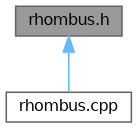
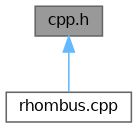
  digraph {
    node [fontname=Helvetica fontsize=10 shape=box style=filled]
-   n1 [color=gray40 fillcolor=grey60 fontcolor=black height=0.2 label="rhombus.h" width=0.4]
+   n1 [color=gray40 fillcolor=grey60 fontcolor=black height=0.2 label="cpp.h" width=0.4]
    n2 [color=grey40 fillcolor=white height=0.2 label="rhombus.cpp" width=0.4]
    n1 -> n2 [color=steelblue1 dir=back fontname=Helvetica fontsize=10 labelfontname=Helvetica labelfontsize=10 style=solid]
  }
